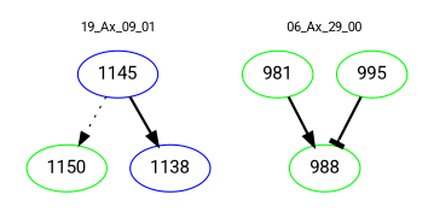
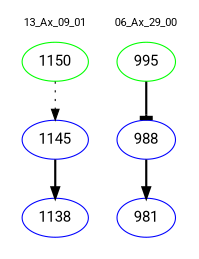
  digraph {
    fontname=Roboto
    node [color=blue fontname=Roboto]
    edge [arrowhead=normal color=black fontname=Roboto style=bold]
    n1 [color=green label=1150]
    n2 [label=1145]
    n3 [label=1138]
    n4 [color=green label=995]
-   n5 [color=green label=988]
-   n6 [color=green label=981]
+   n5 [label=988]
+   n6 [label=981]
    subgraph cluster_1 {
      color=white
      fontsize=10
-     label="19_Ax_09_01"
+     label="13_Ax_09_01"
      n1
      n2
      n3
    }
    subgraph cluster_2 {
      color=white
      fontsize=10
      label="06_Ax_29_00"
      n4
      n5
      n6
    }
-   n2 -> n1 [style=dotted]
+   n1 -> n2 [style=dotted]
    n2 -> n3
    n4 -> n5 [arrowhead=tee]
-   n6 -> n5
+   n5 -> n6
  }
